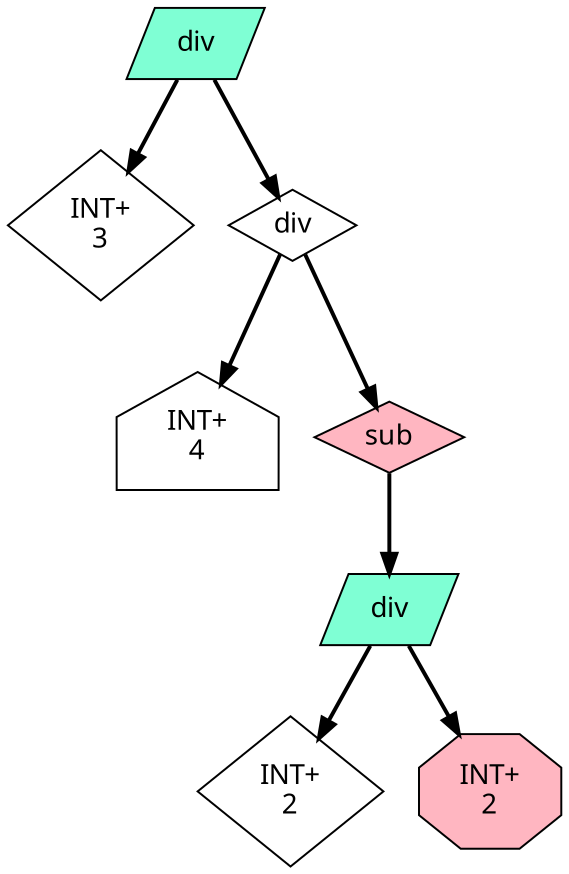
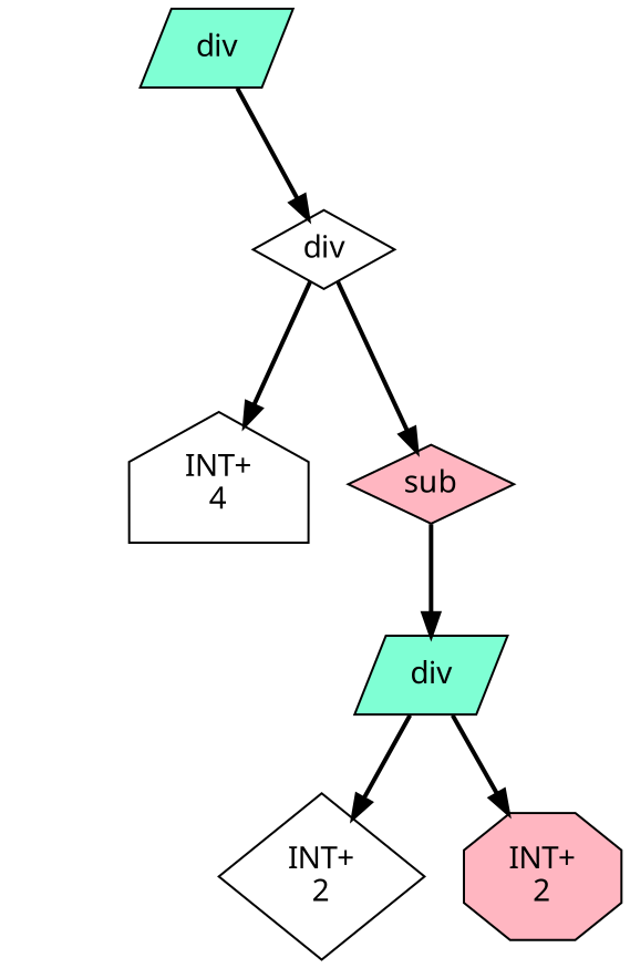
  digraph {
    fontname="Noto Sans"
    node [fillcolor=white fontname="Noto Sans" shape=diamond style=filled]
    edge [fontname="Noto Sans" style=bold]
    n1 [fillcolor=aquamarine label=div shape=parallelogram]
-   n2 [label="INT+\n3"]
    n3 [label=div]
    n4 [label="INT+\n4" shape=house]
    n5 [fillcolor=lightpink label=sub]
    n6 [fillcolor=aquamarine label=div shape=parallelogram]
    n7 [label="INT+\n2"]
    n8 [fillcolor=lightpink label="INT+\n2" shape=octagon]
-   n1 -> n2
    n1 -> n3
    n3 -> n4
    n3 -> n5
    n5 -> n6
    n6 -> n7
    n6 -> n8
  }
